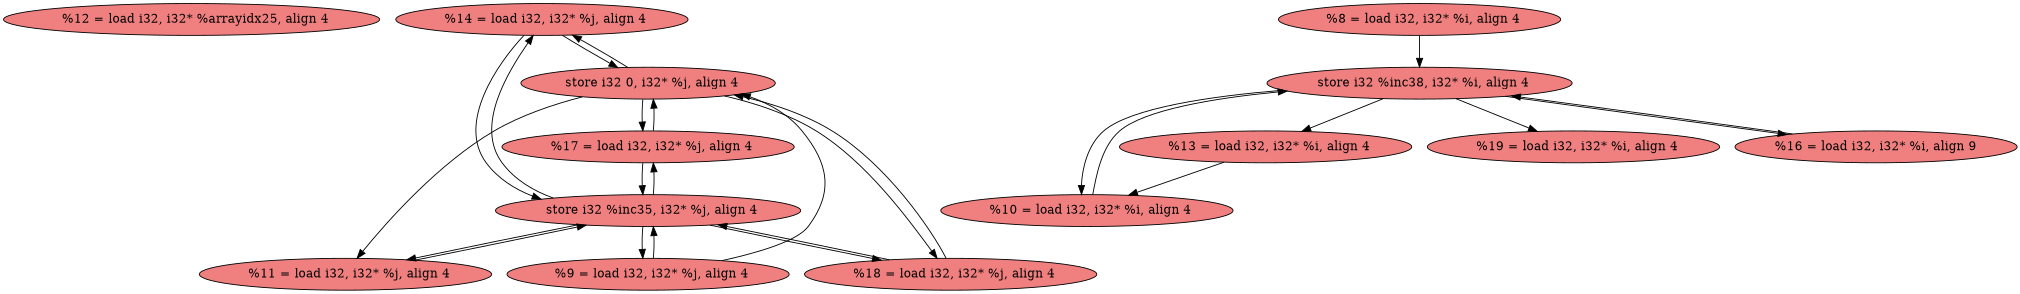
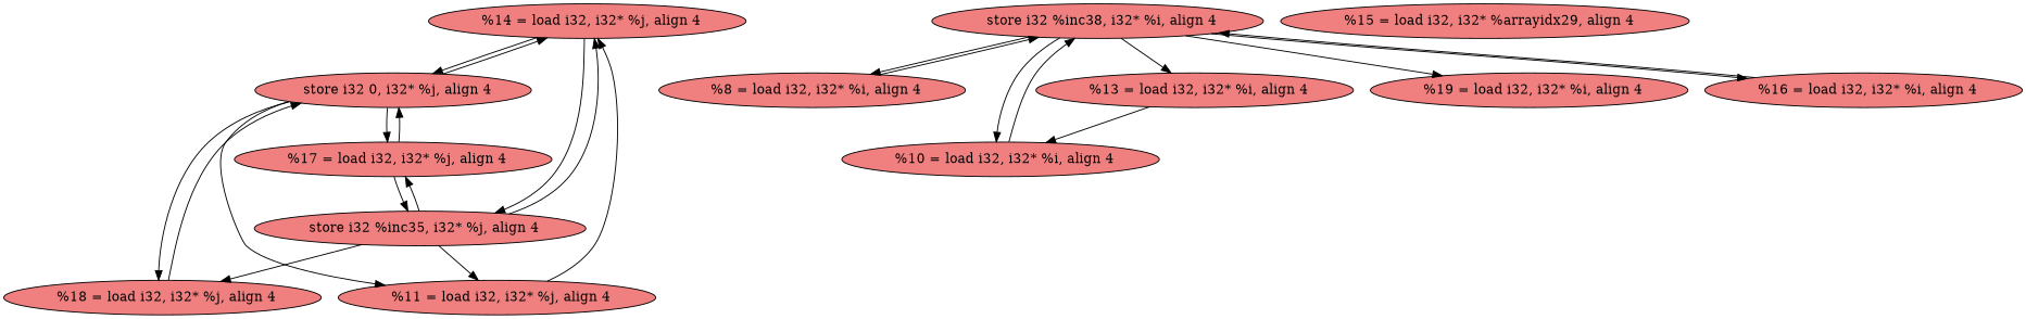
  digraph {
    node [fillcolor=lightcoral shape=ellipse style=filled]
-   n1 [label="  %12 = load i32, i32* %arrayidx25, align 4"]
    n2 [label="  %14 = load i32, i32* %j, align 4"]
    n3 [label="  store i32 0, i32* %j, align 4"]
    n4 [label="  store i32 %inc35, i32* %j, align 4"]
    n5 [label="  %18 = load i32, i32* %j, align 4"]
    n6 [label="  %11 = load i32, i32* %j, align 4"]
    n7 [label="  %17 = load i32, i32* %j, align 4"]
-   n8 [label="  %9 = load i32, i32* %j, align 4"]
    n9 [label="  store i32 %inc38, i32* %i, align 4"]
    n10 [label="  %8 = load i32, i32* %i, align 4"]
    n11 [label="  %10 = load i32, i32* %i, align 4"]
    n12 [label="  %13 = load i32, i32* %i, align 4"]
    n13 [label="  %19 = load i32, i32* %i, align 4"]
-   n14 [label="%16 = load i32, i32* %i, align 9"]
+   n14 [label="  %16 = load i32, i32* %i, align 4"]
+   n15 [label="  %15 = load i32, i32* %arrayidx29, align 4"]
    n2 -> n3
    n2 -> n4
    n3 -> n2
    n3 -> n5
    n3 -> n6
    n3 -> n7
    n4 -> n2
    n4 -> n5
    n4 -> n6
    n4 -> n7
-   n4 -> n8
    n5 -> n3
-   n5 -> n4
-   n6 -> n4
+   n6 -> n2
    n7 -> n3
    n7 -> n4
-   n8 -> n3
-   n8 -> n4
+   n9 -> n10
    n9 -> n11
    n9 -> n12
    n9 -> n13
    n9 -> n14
    n10 -> n9
    n11 -> n9
    n12 -> n11
    n14 -> n9
  }
